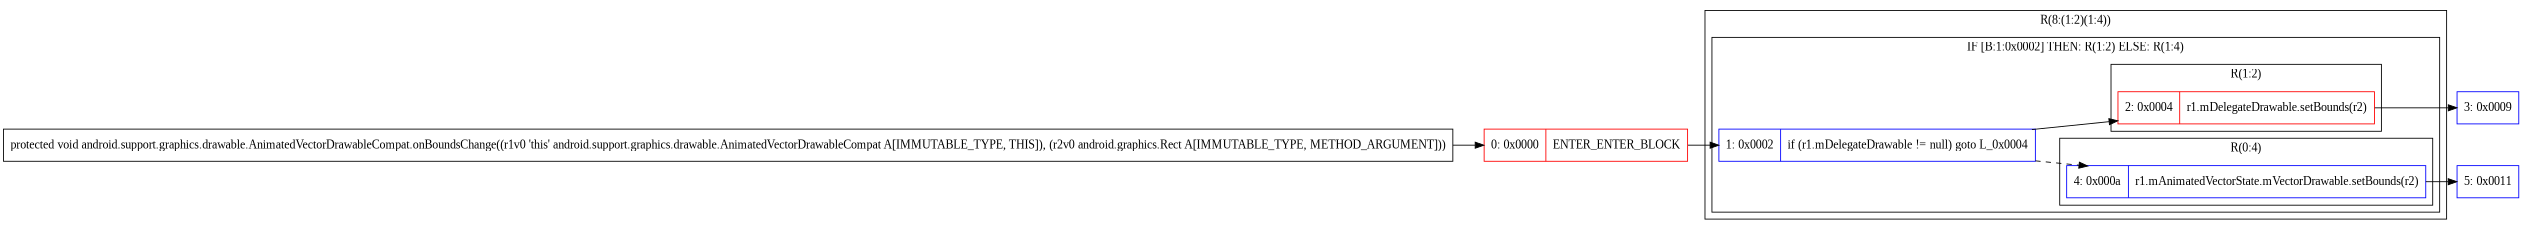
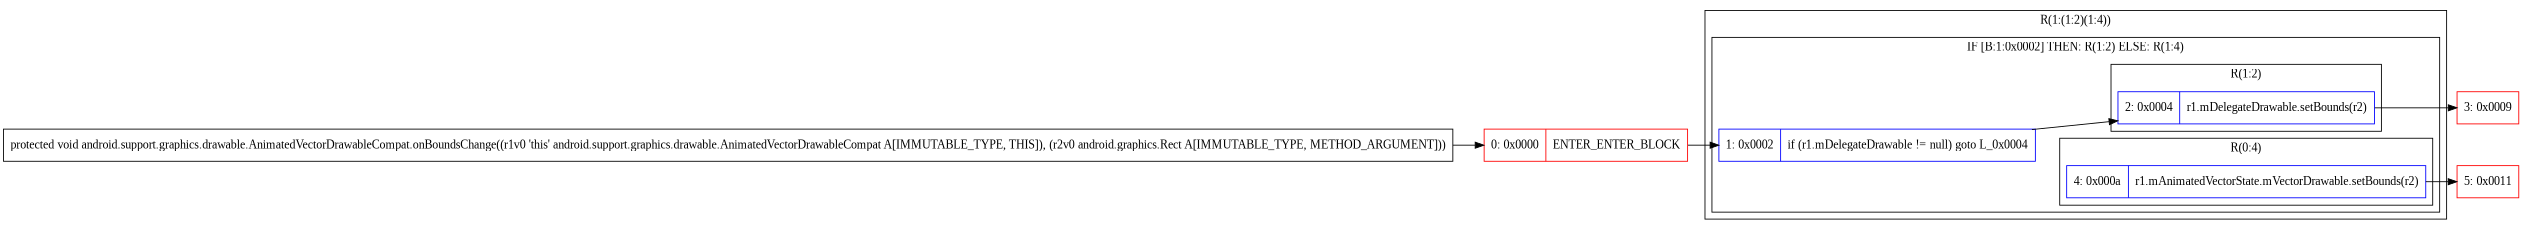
  digraph {
    fontname="Liberation Serif"
    rankdir=LR
    node [color=blue fontname="Liberation Serif" shape=record]
    edge [fontname="Liberation Serif"]
-   n1 [color=red label="{2\:\ 0x0004|r1.mDelegateDrawable.setBounds(r2)\l}"]
+   n1 [label="{2\:\ 0x0004|r1.mDelegateDrawable.setBounds(r2)\l}"]
    n2 [label="{4\:\ 0x000a|r1.mAnimatedVectorState.mVectorDrawable.setBounds(r2)\l}"]
    n3 [label="{1\:\ 0x0002|if (r1.mDelegateDrawable != null) goto L_0x0004\l}"]
-   n4 [label="{3\:\ 0x0009}"]
-   n5 [label="{5\:\ 0x0011}"]
+   n4 [color=red label="{3\:\ 0x0009}"]
+   n5 [color=red label="{5\:\ 0x0011}"]
    n6 [color=red label="{0\:\ 0x0000|ENTER_ENTER_BLOCK\l}"]
    n7 [label="{protected void android.support.graphics.drawable.AnimatedVectorDrawableCompat.onBoundsChange((r1v0 'this' android.support.graphics.drawable.AnimatedVectorDrawableCompat A[IMMUTABLE_TYPE, THIS]), (r2v0 android.graphics.Rect A[IMMUTABLE_TYPE, METHOD_ARGUMENT])) }" color=""]
    subgraph cluster_1 {
-     label="R(8:(1:2)(1:4))"
+     label="R(1:(1:2)(1:4))"
      subgraph cluster_2 {
        label="IF [B:1:0x0002] THEN: R(1:2) ELSE: R(1:4)"
        n3
        subgraph cluster_3 {
          label="R(1:2)"
          n1
        }
        subgraph cluster_4 {
          label="R(0:4)"
          n2
        }
      }
    }
    n1 -> n4
    n2 -> n5
    n3 -> n1
-   n3 -> n2 [style=dashed]
    n6 -> n3
    n7 -> n6
  }
